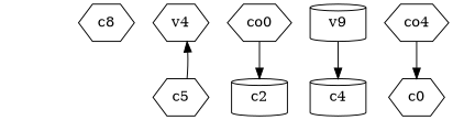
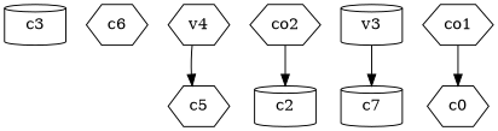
  strict digraph {
    node [shape=hexagon]
    edge [weight=1]
-   c6 [label=c8]
+   c3 [shape=cylinder]
+   c6
    n3 [label=v4]
    c5
    c2 [shape=cylinder]
-   v3 [shape=cylinder label=v9]
-   c4 [shape=cylinder]
+   v3 [shape=cylinder]
+   c4 [shape=cylinder label=c7]
    n8 [label=c0]
-   co1 [label=co4]
-   co2 [label=co0]
-   c5 -> n3
+   co1
+   co2
+   n3 -> c5
    v3 -> c4
    co1 -> n8
    co2 -> c2
  }
